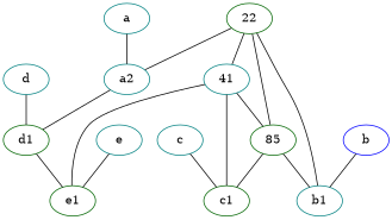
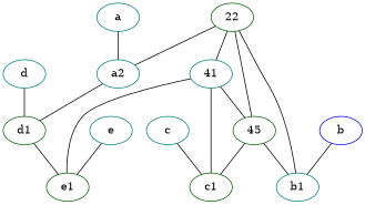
  graph {
    node [color=teal labelfontsize=50]
    n1 [label=a2]
    d1 [color=darkgreen]
    e1 [color=darkgreen]
    a
    22 [color=darkgreen]
    41
-   45 [color=darkgreen label=85]
+   45 [color=darkgreen]
    b1
    c1 [color=darkgreen]
    d
    c
    b [color=blue]
    e
    n1 -- d1
    d1 -- e1
    a -- n1
    22 -- n1
    22 -- 41
    22 -- 45
    22 -- b1
    41 -- e1
    41 -- 45
    41 -- c1
    45 -- b1
    45 -- c1
    d -- d1
    c -- c1
    b -- b1
    e -- e1
  }
